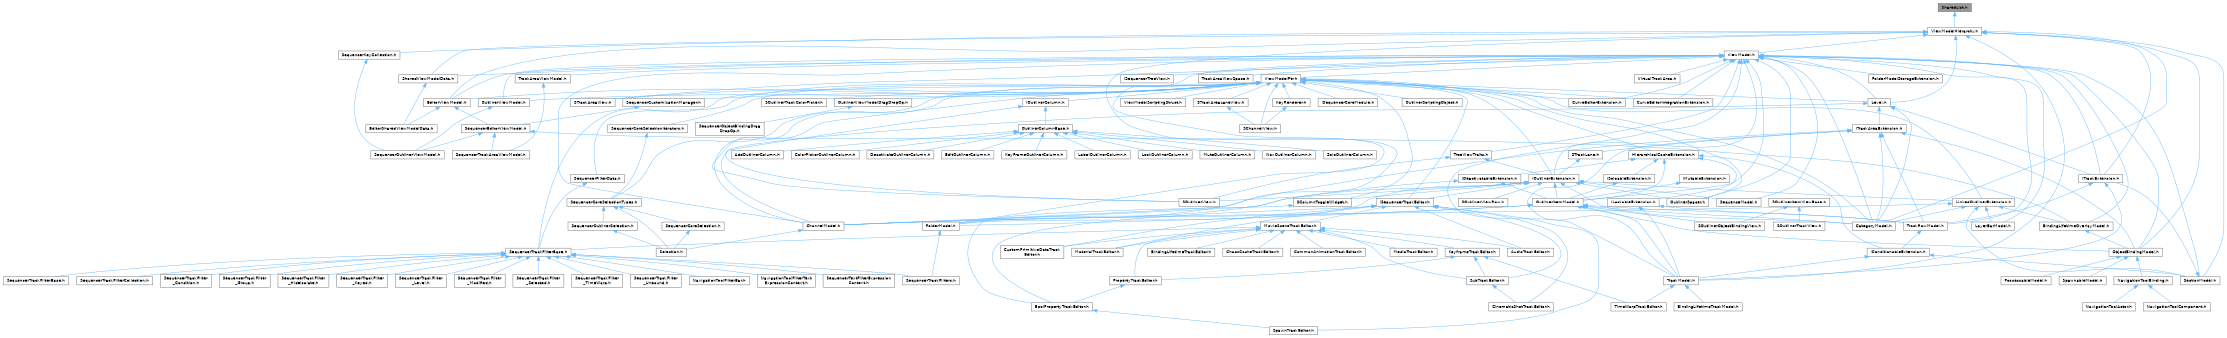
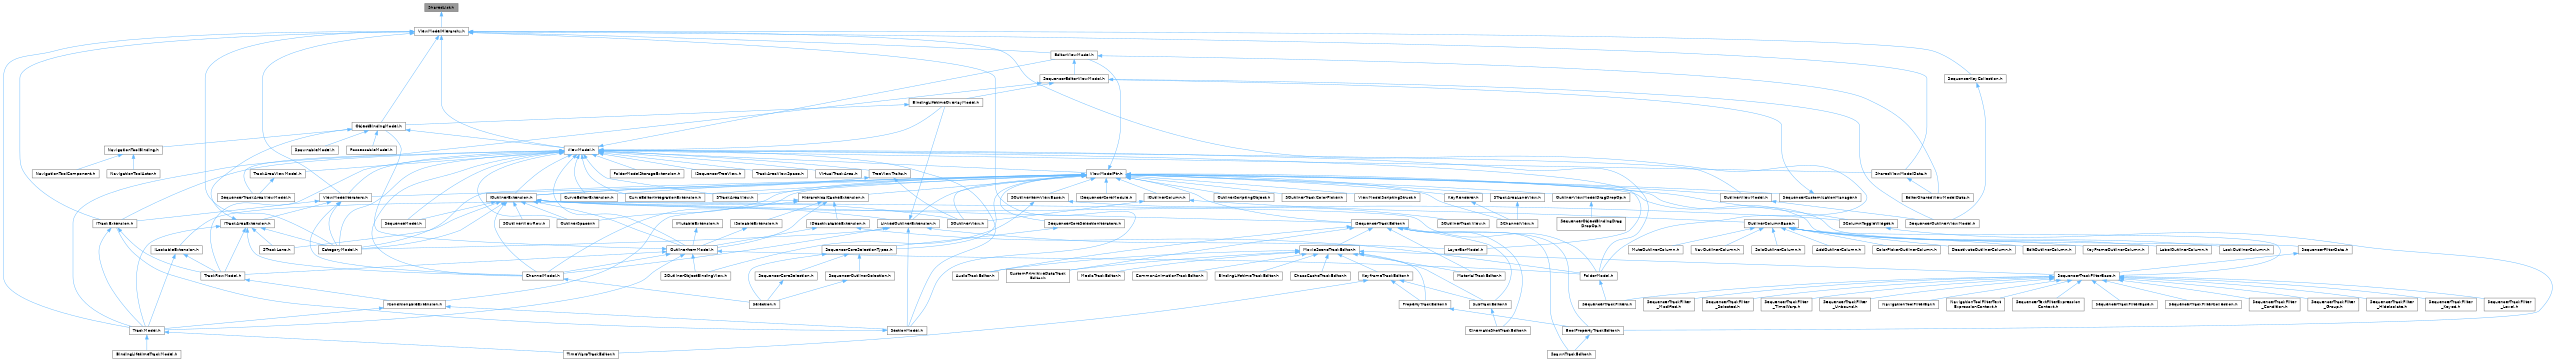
  digraph {
    node [color=grey40 fillcolor=white fontname=Helvetica fontsize=10 shape=box style=filled]
    edge [color=steelblue1 dir=back fontname=Helvetica fontsize=10 labelfontname=Helvetica labelfontsize=10 style=solid]
    n1 [color=gray40 fillcolor=grey60 fontcolor=black height=0.2 label="SharedList.h" width=0.4]
    n2 [height=0.2 label="ViewModelHierarchy.h" width=0.4]
    n3 [height=0.2 label="CategoryModel.h" width=0.4]
    n4 [height=0.2 label="EditorViewModel.h" width=0.4]
    n5 [height=0.2 label="ObjectBindingModel.h" width=0.4]
    n6 [height=0.2 label="FolderModel.h" width=0.4]
    n7 [height=0.2 label="ITrackExtension.h" width=0.4]
    n8 [height=0.2 label="TrackModel.h" width=0.4]
    n9 [height=0.2 label="SectionModel.h" width=0.4]
    n10 [height=0.2 label="SequencerKeyCollection.h" width=0.4]
    n11 [height=0.2 label="SharedViewModelData.h" width=0.4]
    n12 [height=0.2 label="ViewModel.h" width=0.4]
-   n13 [height=0.2 label="Level.h" width=0.4]
+   n13 [height=0.2 label="ViewModelIterators.h" width=0.4]
    n14 [height=0.2 label="EditorSharedViewModelData.h" width=0.4]
    n15 [height=0.2 label="SequencerEditorViewModel.h" width=0.4]
    n16 [height=0.2 label="NavigationToolBinding.h" width=0.4]
    n17 [height=0.2 label="PossessableModel.h" width=0.4]
    n18 [height=0.2 label="SpawnableModel.h" width=0.4]
    n19 [height=0.2 label="SequencerTrackFilters.h" width=0.4]
    n20 [height=0.2 label="TrackRowModel.h" width=0.4]
    n21 [height=0.2 label="BindingLifetimeTrackModel.h" width=0.4]
    n22 [height=0.2 label="TimeWarpTrackEditor.h" width=0.4]
    n23 [height=0.2 label="SequencerOutlinerViewModel.h" width=0.4]
    n24 [height=0.2 label="BindingLifetimeOverlayModel.h" width=0.4]
    n25 [height=0.2 label="ChannelModel.h" width=0.4]
    n26 [height=0.2 label="CurveEditorExtension.h" width=0.4]
    n27 [height=0.2 label="CurveEditorIntegrationExtension.h" width=0.4]
    n28 [height=0.2 label="FolderModelStorageExtension.h" width=0.4]
    n29 [height=0.2 label="IOutlinerExtension.h" width=0.4]
    n30 [height=0.2 label="LayerBarModel.h" width=0.4]
    n31 [height=0.2 label="OutlinerItemModel.h" width=0.4]
    n32 [height=0.2 label="OutlinerSpacer.h" width=0.4]
    n33 [height=0.2 label="SequenceModel.h" width=0.4]
    n34 [height=0.2 label="ISequencerTreeView.h" width=0.4]
    n35 [height=0.2 label="OutlinerViewModel.h" width=0.4]
    n36 [height=0.2 label="STrackAreaView.h" width=0.4]
    n37 [height=0.2 label="TrackAreaViewModel.h" width=0.4]
    n38 [height=0.2 label="TrackAreaViewSpace.h" width=0.4]
    n39 [height=0.2 label="TreeViewTraits.h" width=0.4]
    n40 [height=0.2 label="ViewModelPtr.h" width=0.4]
    n41 [height=0.2 label="VirtualTrackArea.h" width=0.4]
    n42 [height=0.2 label="ITrackAreaExtension.h" width=0.4]
    n43 [height=0.2 label="SequencerTrackAreaViewModel.h" width=0.4]
    n44 [height=0.2 label="NavigationToolActor.h" width=0.4]
    n45 [height=0.2 label="NavigationToolComponent.h" width=0.4]
    n46 [height=0.2 label="IConditionableExtension.h" width=0.4]
    n47 [height=0.2 label="Selection.h" width=0.4]
    n48 [height=0.2 label="ISequencerTrackEditor.h" width=0.4]
    n49 [height=0.2 label="LinkedOutlinerExtension.h" width=0.4]
    n50 [height=0.2 label="SColumnToggleWidget.h" width=0.4]
    n51 [height=0.2 label="SOutlinerView.h" width=0.4]
    n52 [height=0.2 label="SOutlinerViewRow.h" width=0.4]
    n53 [height=0.2 label="STrackLane.h" width=0.4]
    n54 [height=0.2 label="SOutlinerObjectBindingView.h" width=0.4]
    n55 [height=0.2 label="SequencerTrackFilterBase.h" width=0.4]
    n56 [height=0.2 label="HierarchicalCacheExtension.h" width=0.4]
    n57 [height=0.2 label="IOutlinerColumn.h" width=0.4]
    n58 [height=0.2 label="ISequencerCoreModule.h" width=0.4]
    n59 [height=0.2 label="KeyRenderer.h" width=0.4]
    n60 [height=0.2 label="SChannelView.h" width=0.4]
    n61 [height=0.2 label="OutlinerScriptingObject.h" width=0.4]
    n62 [height=0.2 label="OutlinerViewModelDragDropOp.h" width=0.4]
    n63 [height=0.2 label="SOutlinerItemViewBase.h" width=0.4]
    n64 [height=0.2 label="SOutlinerTrackColorPicker.h" width=0.4]
    n65 [height=0.2 label="STrackAreaLaneView.h" width=0.4]
    n66 [height=0.2 label="SequencerCoreSelectionIterators.h" width=0.4]
    n67 [height=0.2 label="SequencerCoreSelectionTypes.h" width=0.4]
    n68 [height=0.2 label="SequencerCustomizationManager.h" width=0.4]
    n69 [height=0.2 label="SequencerFilterData.h" width=0.4]
    n70 [height=0.2 label="ViewModelScriptingStruct.h" width=0.4]
    n71 [height=0.2 label="AudioTrackEditor.h" width=0.4]
    n72 [height=0.2 label="BoolPropertyTrackEditor.h" width=0.4]
    n73 [height=0.2 label="SpawnTrackEditor.h" width=0.4]
    n74 [height=0.2 label="CinematicShotTrackEditor.h" width=0.4]
    n75 [height=0.2 label="CustomPrimitiveDataTrack\lEditor.h" width=0.4]
    n76 [height=0.2 label="MaterialTrackEditor.h" width=0.4]
    n77 [height=0.2 label="MovieSceneTrackEditor.h" width=0.4]
    n78 [height=0.2 label="SubTrackEditor.h" width=0.4]
    n79 [height=0.2 label="BindingLifetimeTrackEditor.h" width=0.4]
    n80 [height=0.2 label="ChaosCacheTrackEditor.h" width=0.4]
    n81 [height=0.2 label="CommonAnimationTrackEditor.h" width=0.4]
    n82 [height=0.2 label="KeyframeTrackEditor.h" width=0.4]
    n83 [height=0.2 label="PropertyTrackEditor.h" width=0.4]
    n84 [height=0.2 label="MediaTrackEditor.h" width=0.4]
    n85 [height=0.2 label="NavigationToolFilterBar.h" width=0.4]
    n86 [height=0.2 label="NavigationToolFilterText\lExpressionContext.h" width=0.4]
    n87 [height=0.2 label="SequencerTextFilterExpression\lContext.h" width=0.4]
    n88 [height=0.2 label="SequencerTrackFilterBase.h" width=0.4]
    n89 [height=0.2 label="SequencerTrackFilterCollection.h" width=0.4]
    n90 [height=0.2 label="SequencerTrackFilter\l_Condition.h" width=0.4]
    n91 [height=0.2 label="SequencerTrackFilter\l_Group.h" width=0.4]
    n92 [height=0.2 label="SequencerTrackFilter\l_HideIsolate.h" width=0.4]
    n93 [height=0.2 label="SequencerTrackFilter\l_Keyed.h" width=0.4]
    n94 [height=0.2 label="SequencerTrackFilter\l_Level.h" width=0.4]
    n95 [height=0.2 label="SequencerTrackFilter\l_Modified.h" width=0.4]
    n96 [height=0.2 label="SequencerTrackFilter\l_Selected.h" width=0.4]
    n97 [height=0.2 label="SequencerTrackFilter\l_TimeWarp.h" width=0.4]
    n98 [height=0.2 label="SequencerTrackFilter\l_Unbound.h" width=0.4]
    n99 [height=0.2 label="IDeactivatableExtension.h" width=0.4]
    n100 [height=0.2 label="ILockableExtension.h" width=0.4]
    n101 [height=0.2 label="ISoloableExtension.h" width=0.4]
    n102 [height=0.2 label="OutlinerColumnBase.h" width=0.4]
    n103 [height=0.2 label="SequencerObjectBindingDrag\lDropOp.h" width=0.4]
    n104 [height=0.2 label="SOutlinerTrackView.h" width=0.4]
    n105 [height=0.2 label="SequencerCoreSelection.h" width=0.4]
    n106 [height=0.2 label="SequencerOutlinerSelection.h" width=0.4]
    n107 [height=0.2 label="IMutableExtension.h" width=0.4]
    n108 [height=0.2 label="AddOutlinerColumn.h" width=0.4]
    n109 [height=0.2 label="ColorPickerOutlinerColumn.h" width=0.4]
    n110 [height=0.2 label="DeactivateOutlinerColumn.h" width=0.4]
    n111 [height=0.2 label="EditOutlinerColumn.h" width=0.4]
    n112 [height=0.2 label="KeyFrameOutlinerColumn.h" width=0.4]
    n113 [height=0.2 label="LabelOutlinerColumn.h" width=0.4]
    n114 [height=0.2 label="LockOutlinerColumn.h" width=0.4]
    n115 [height=0.2 label="MuteOutlinerColumn.h" width=0.4]
    n116 [height=0.2 label="NavOutlinerColumn.h" width=0.4]
    n117 [height=0.2 label="SoloOutlinerColumn.h" width=0.4]
    n1 -> n2
    n2 -> n3
    n2 -> n4
    n2 -> n5
    n2 -> n6
    n2 -> n7
    n2 -> n8
    n2 -> n9
    n2 -> n10
    n2 -> n11
    n2 -> n12
    n2 -> n13
    n4 -> n14
    n4 -> n15
    n5 -> n16
    n5 -> n17
    n5 -> n18
    n6 -> n19
    n7 -> n8
    n7 -> n20
    n8 -> n21
    n8 -> n22
    n9 -> n7
    n10 -> n23
    n11 -> n14
    n12 -> n3
    n12 -> n4
-   n12 -> n5
+   n5 -> n12
    n12 -> n6
    n12 -> n7
    n12 -> n8
    n12 -> n9
    n12 -> n11
    n12 -> n13
    n12 -> n20
    n12 -> n24
    n12 -> n25
    n12 -> n26
    n12 -> n27
    n12 -> n28
    n12 -> n29
    n12 -> n30
    n12 -> n31
    n12 -> n32
    n12 -> n33
    n12 -> n34
    n12 -> n35
    n12 -> n36
    n12 -> n37
    n12 -> n38
    n12 -> n39
    n12 -> n40
    n12 -> n41
    n13 -> n3
    n13 -> n7
    n13 -> n25
    n13 -> n42
    n15 -> n23
    n15 -> n24
    n15 -> n43
    n16 -> n44
    n16 -> n45
    n20 -> n46
    n24 -> n5
    n25 -> n47
    n29 -> n3
    n29 -> n6
    n29 -> n25
    n29 -> n31
    n29 -> n32
    n29 -> n33
    n29 -> n48
    n29 -> n49
    n29 -> n50
    n29 -> n51
    n29 -> n52
-   n53 -> n29
-   n31 -> n3
+   n29 -> n53
    n31 -> n5
    n31 -> n6
    n31 -> n8
    n31 -> n20
    n31 -> n25
    n31 -> n54
    n35 -> n23
    n37 -> n43
    n39 -> n29
    n39 -> n51
    n40 -> n3
    n40 -> n4
    n40 -> n13
    n40 -> n25
    n40 -> n26
    n40 -> n27
    n40 -> n29
    n40 -> n32
    n40 -> n35
    n40 -> n36
    n40 -> n48
    n40 -> n49
    n40 -> n50
    n40 -> n51
    n40 -> n55
    n40 -> n56
    n40 -> n57
    n40 -> n58
    n40 -> n59
    n40 -> n60
    n40 -> n61
    n40 -> n62
+   n40 -> n63
    n40 -> n64
    n40 -> n65
    n40 -> n66
    n40 -> n67
    n40 -> n68
    n40 -> n69
    n40 -> n70
    n42 -> n3
    n42 -> n5
    n42 -> n8
    n42 -> n20
    n42 -> n25
    n42 -> n53
    n46 -> n8
    n46 -> n9
    n48 -> n71
    n48 -> n72
    n48 -> n73
    n48 -> n74
    n48 -> n75
    n48 -> n76
    n48 -> n77
    n48 -> n78
    n49 -> n3
    n49 -> n9
    n49 -> n24
    n49 -> n25
    n49 -> n30
    n50 -> n72
    n55 -> n19
    n55 -> n85
    n55 -> n86
    n55 -> n87
    n55 -> n88
    n55 -> n89
    n55 -> n90
    n55 -> n91
    n55 -> n92
    n55 -> n93
    n55 -> n94
    n55 -> n95
    n55 -> n96
    n55 -> n97
    n55 -> n98
    n56 -> n31
    n56 -> n46
    n56 -> n99
    n56 -> n100
    n56 -> n101
    n57 -> n51
    n57 -> n102
    n59 -> n60
    n62 -> n103
    n63 -> n54
    n63 -> n104
    n65 -> n60
    n66 -> n67
    n67 -> n47
    n67 -> n105
    n67 -> n106
    n68 -> n15
    n69 -> n55
    n72 -> n73
    n77 -> n55
    n77 -> n71
    n77 -> n75
    n77 -> n76
    n77 -> n78
    n77 -> n79
    n77 -> n80
    n77 -> n81
    n77 -> n82
    n77 -> n83
    n77 -> n84
    n78 -> n74
    n82 -> n22
    n82 -> n78
    n82 -> n83
    n83 -> n72
    n99 -> n6
    n99 -> n31
    n100 -> n8
    n100 -> n20
    n101 -> n31
    n102 -> n108
    n102 -> n109
    n102 -> n110
    n102 -> n111
    n102 -> n112
    n102 -> n113
    n102 -> n114
    n102 -> n115
    n102 -> n116
    n102 -> n117
    n105 -> n47
    n106 -> n47
    n107 -> n31
  }
